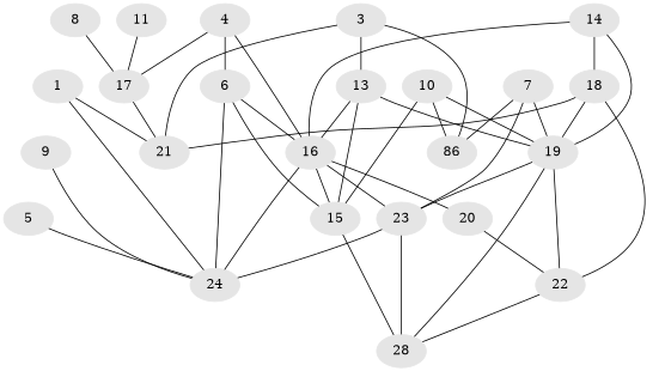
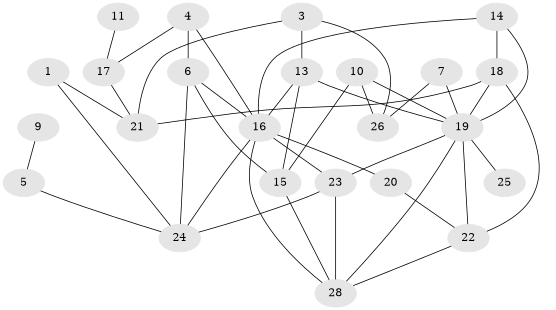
  graph {
    node [color=gray90 style=filled]
    edge [weight=1.0]
    1
    21
    24
    3
    13
-   26 [label=86]
+   26
    16
    19
    15
    4
    6
    17
    23
    28
    20
    22
+   25
    5
    7
-   8
    9
    10
    11
    n24 [label=14]
    18
    1 -- 21
    1 -- 24
    3 -- 21
    3 -- 13
    3 -- 26
    13 -- 16
    13 -- 19
    13 -- 15
    16 -- 24
    16 -- 23
-   16 -- 15
+   16 -- 28
    16 -- 20
    19 -- 23
    19 -- 28
    19 -- 22 [weight=2.0]
+   19 -- 25
    15 -- 28
    4 -- 16
    4 -- 6
    4 -- 17
    6 -- 24
    6 -- 16
    6 -- 15
    17 -- 21
    23 -- 24 [weight=2.0]
    23 -- 28
    20 -- 22
    22 -- 28
    5 -- 24
    7 -- 26
    7 -- 19
-   7 -- 23
-   8 -- 17
-   9 -- 24
+   9 -- 5
    10 -- 26
    10 -- 19
    10 -- 15
    11 -- 17
    n24 -- 16
    n24 -- 19
    n24 -- 18
    18 -- 21
    18 -- 19
    18 -- 22
  }
